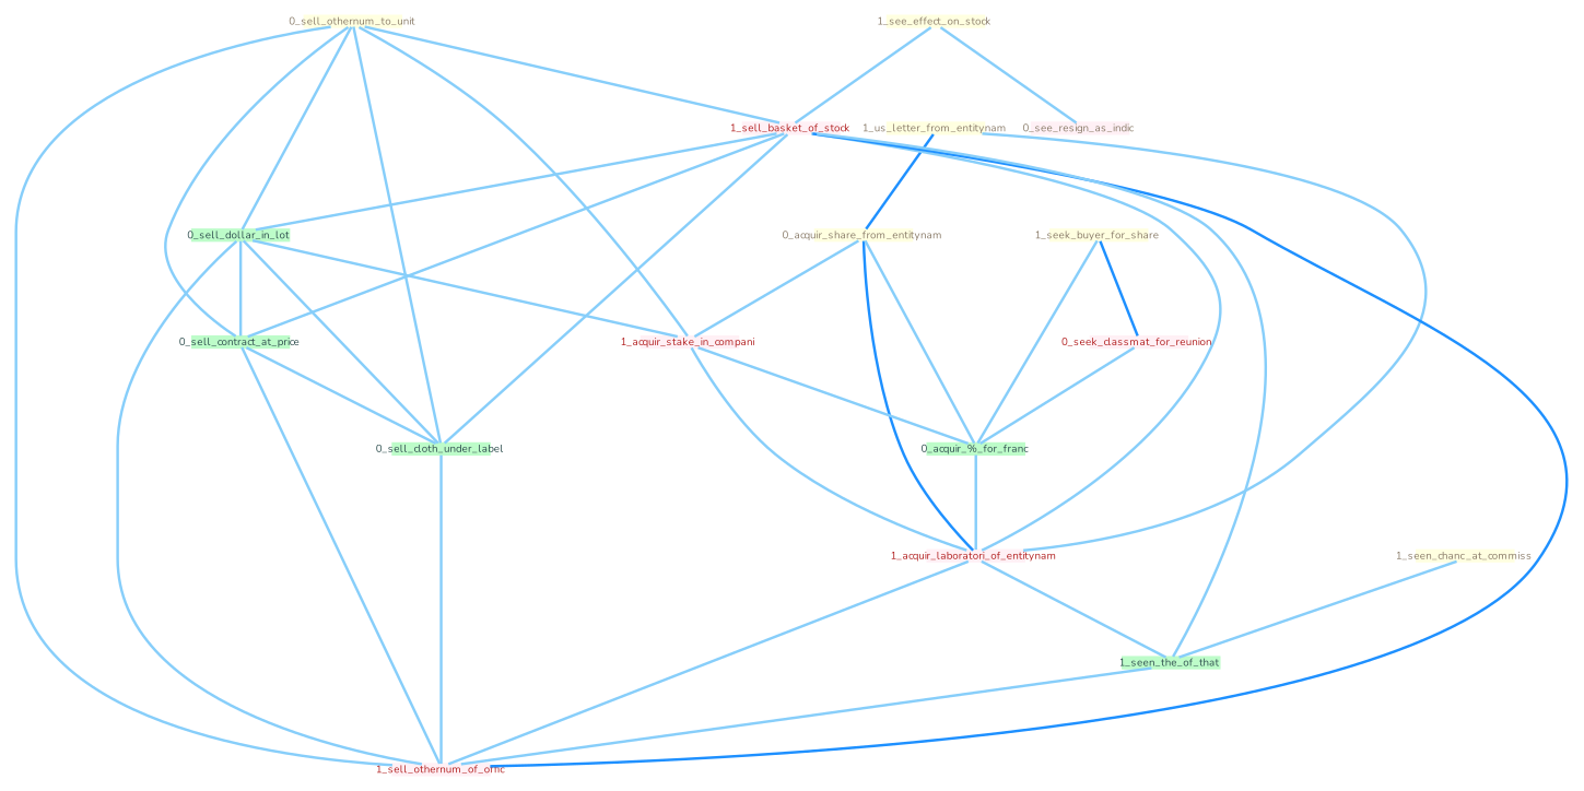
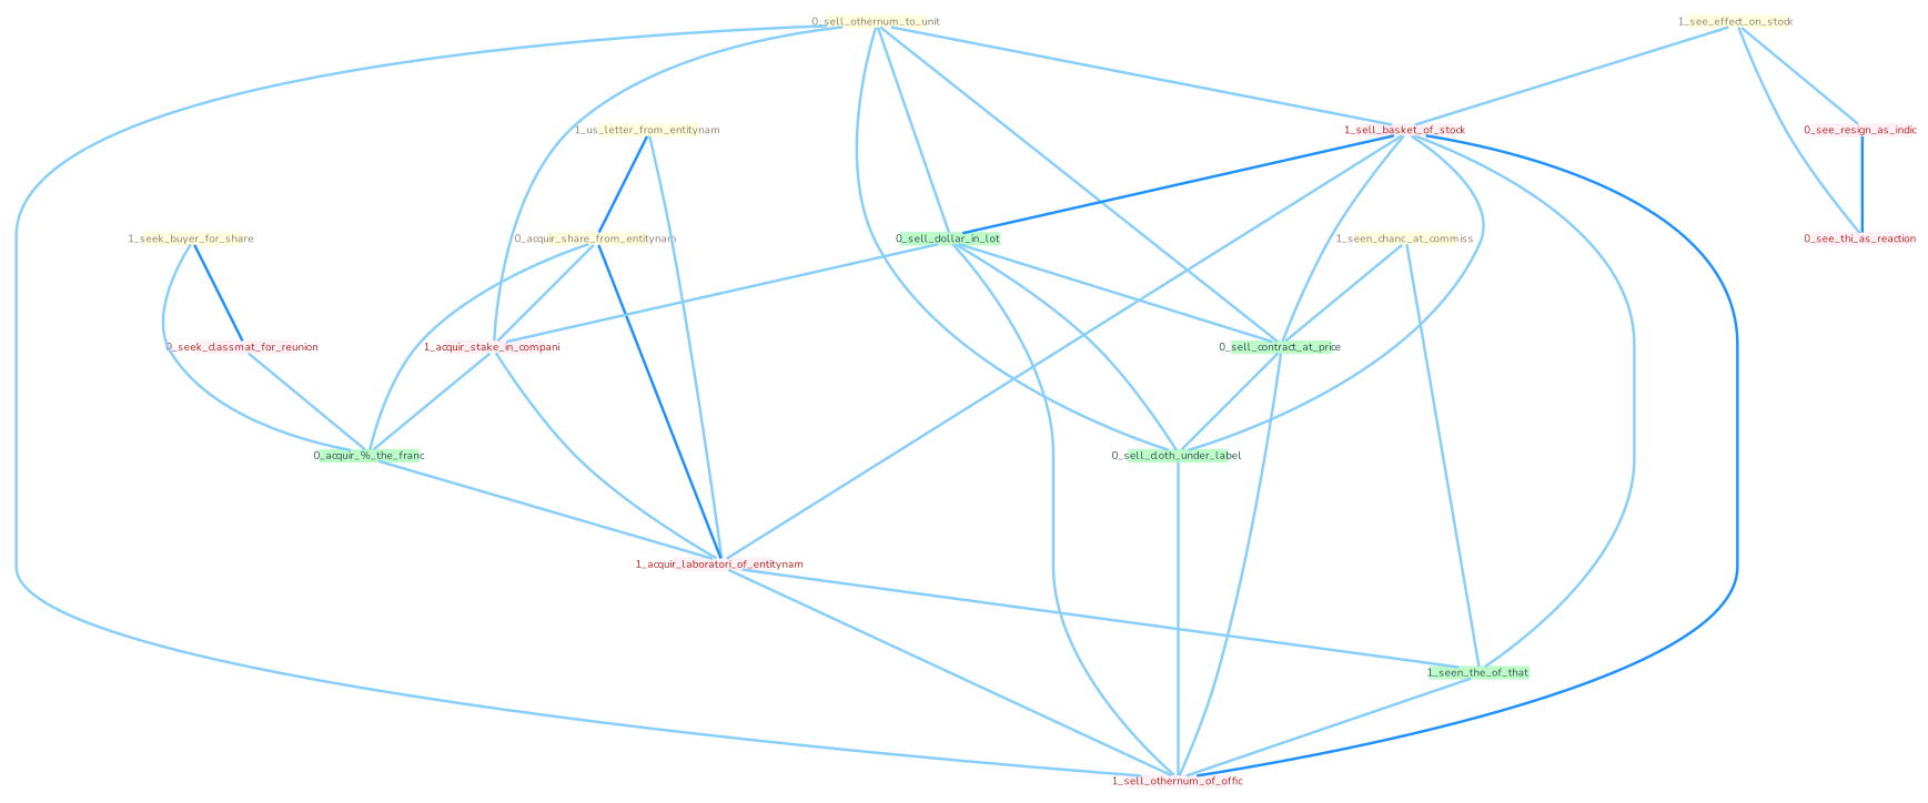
  graph {
    fontname=Nunito
    node [color="#fff0f5" fixedsize=true fontcolor="#b22222" fontname=Nunito fontsize=4 shape=polygon style=filled]
    edge [color="#87cefa" fontname=Nunito w=1]
    "1_seek_buyer_for_share " [color="#ffffe0" fontcolor="#8b7d6b" height=.06 width=.5]
    "1_us_letter_from_entitynam " [color="#ffffe0" fontcolor="#8b7d6b" height=.06 width=.5]
    "1_seen_chanc_at_commiss " [color="#ffffe0" fontcolor="#8b7d6b" height=.06 width=.5]
    n4 [color="#ffffe0" fontcolor="#8b7d6b" height=.06 label="0_sell_othernum_to_unit" width=.5]
    "0_acquir_share_from_entitynam " [color="#ffffe0" fontcolor="#8b7d6b" height=.06 width=.5]
    "1_see_effect_on_stock " [color="#ffffe0" fontcolor="#8b7d6b" height=.06 width=.5]
    "0_seek_classmat_for_reunion " [height=.06 width=.5]
    "1_sell_basket_of_stock " [height=.06 width=.5]
-   "0_see_resign_as_indic " [fontcolor="#8b7d6b" height=.06 width=.5]
+   "0_see_resign_as_indic " [height=.06 width=.5]
    "1_acquir_stake_in_compani " [height=.06 width=.5]
    "1_acquir_laboratori_of_entitynam " [height=.06 width=.5]
    "1_sell_othernum_of_offic " [height=.06 width=.5]
-   "0_acquir_%_for_franc " [color="#BDFCC9" fontcolor="#2f4f4f" height=.06 width=.5]
+   "0_see_thi_as_reaction " [height=.06 width=.5]
+   "0_acquir_%_for_franc " [color="#BDFCC9" fontcolor="#2f4f4f" height=.06 width=.5 label="0_acquir_%_the_franc"]
    "0_sell_contract_at_price " [color="#BDFCC9" fontcolor="#2f4f4f" height=.06 width=.5]
    "1_seen_the_of_that " [color="#BDFCC9" fontcolor="#2f4f4f" height=.06 width=.5]
    "0_sell_dollar_in_lot " [color="#BDFCC9" fontcolor="#2f4f4f" height=.06 width=.5]
    "0_sell_cloth_under_label " [color="#BDFCC9" fontcolor="#2f4f4f" height=.06 width=.5]
    subgraph sub_1 {
      "1_seek_buyer_for_share "
      "1_us_letter_from_entitynam "
      "1_seen_chanc_at_commiss "
      n4
      "0_acquir_share_from_entitynam "
      "1_see_effect_on_stock "
    }
    subgraph sub_2 {
      "0_seek_classmat_for_reunion "
      "1_sell_basket_of_stock "
      "0_see_resign_as_indic "
      "1_acquir_stake_in_compani "
      "1_acquir_laboratori_of_entitynam "
      "1_sell_othernum_of_offic "
+     "0_see_thi_as_reaction "
    }
    "1_seek_buyer_for_share " -- "0_seek_classmat_for_reunion " [color="#1e90ff" w=2]
    "1_seek_buyer_for_share " -- "0_acquir_%_for_franc "
    "1_us_letter_from_entitynam " -- "0_acquir_share_from_entitynam " [color="#1e90ff" w=2]
    "1_us_letter_from_entitynam " -- "1_acquir_laboratori_of_entitynam "
+   "1_seen_chanc_at_commiss " -- "0_sell_contract_at_price "
    "1_seen_chanc_at_commiss " -- "1_seen_the_of_that "
    n4 -- "1_sell_basket_of_stock "
    n4 -- "1_acquir_stake_in_compani "
    n4 -- "1_sell_othernum_of_offic "
    n4 -- "0_sell_contract_at_price "
    n4 -- "0_sell_dollar_in_lot "
    n4 -- "0_sell_cloth_under_label "
    "0_acquir_share_from_entitynam " -- "1_acquir_stake_in_compani "
    "0_acquir_share_from_entitynam " -- "1_acquir_laboratori_of_entitynam " [color="#1e90ff" w=2]
    "0_acquir_share_from_entitynam " -- "0_acquir_%_for_franc "
    "1_see_effect_on_stock " -- "1_sell_basket_of_stock "
    "1_see_effect_on_stock " -- "0_see_resign_as_indic "
+   "1_see_effect_on_stock " -- "0_see_thi_as_reaction "
    "0_seek_classmat_for_reunion " -- "0_acquir_%_for_franc "
    "1_sell_basket_of_stock " -- "1_acquir_laboratori_of_entitynam "
    "1_sell_basket_of_stock " -- "1_sell_othernum_of_offic " [color="#1e90ff" w=2]
    "1_sell_basket_of_stock " -- "0_sell_contract_at_price "
    "1_sell_basket_of_stock " -- "1_seen_the_of_that "
-   "1_sell_basket_of_stock " -- "0_sell_dollar_in_lot "
+   "1_sell_basket_of_stock " -- "0_sell_dollar_in_lot " [color="#1e90ff"]
    "1_sell_basket_of_stock " -- "0_sell_cloth_under_label "
+   "0_see_resign_as_indic " -- "0_see_thi_as_reaction " [color="#1e90ff" w=2]
    "1_acquir_stake_in_compani " -- "1_acquir_laboratori_of_entitynam "
    "1_acquir_stake_in_compani " -- "0_acquir_%_for_franc "
    "1_acquir_laboratori_of_entitynam " -- "1_sell_othernum_of_offic "
    "1_acquir_laboratori_of_entitynam " -- "1_seen_the_of_that "
    "0_acquir_%_for_franc " -- "1_acquir_laboratori_of_entitynam "
    "0_sell_contract_at_price " -- "1_sell_othernum_of_offic "
    "0_sell_contract_at_price " -- "0_sell_cloth_under_label "
    "1_seen_the_of_that " -- "1_sell_othernum_of_offic "
    "0_sell_dollar_in_lot " -- "1_acquir_stake_in_compani "
    "0_sell_dollar_in_lot " -- "1_sell_othernum_of_offic "
    "0_sell_dollar_in_lot " -- "0_sell_contract_at_price "
    "0_sell_dollar_in_lot " -- "0_sell_cloth_under_label "
    "0_sell_cloth_under_label " -- "1_sell_othernum_of_offic "
  }
